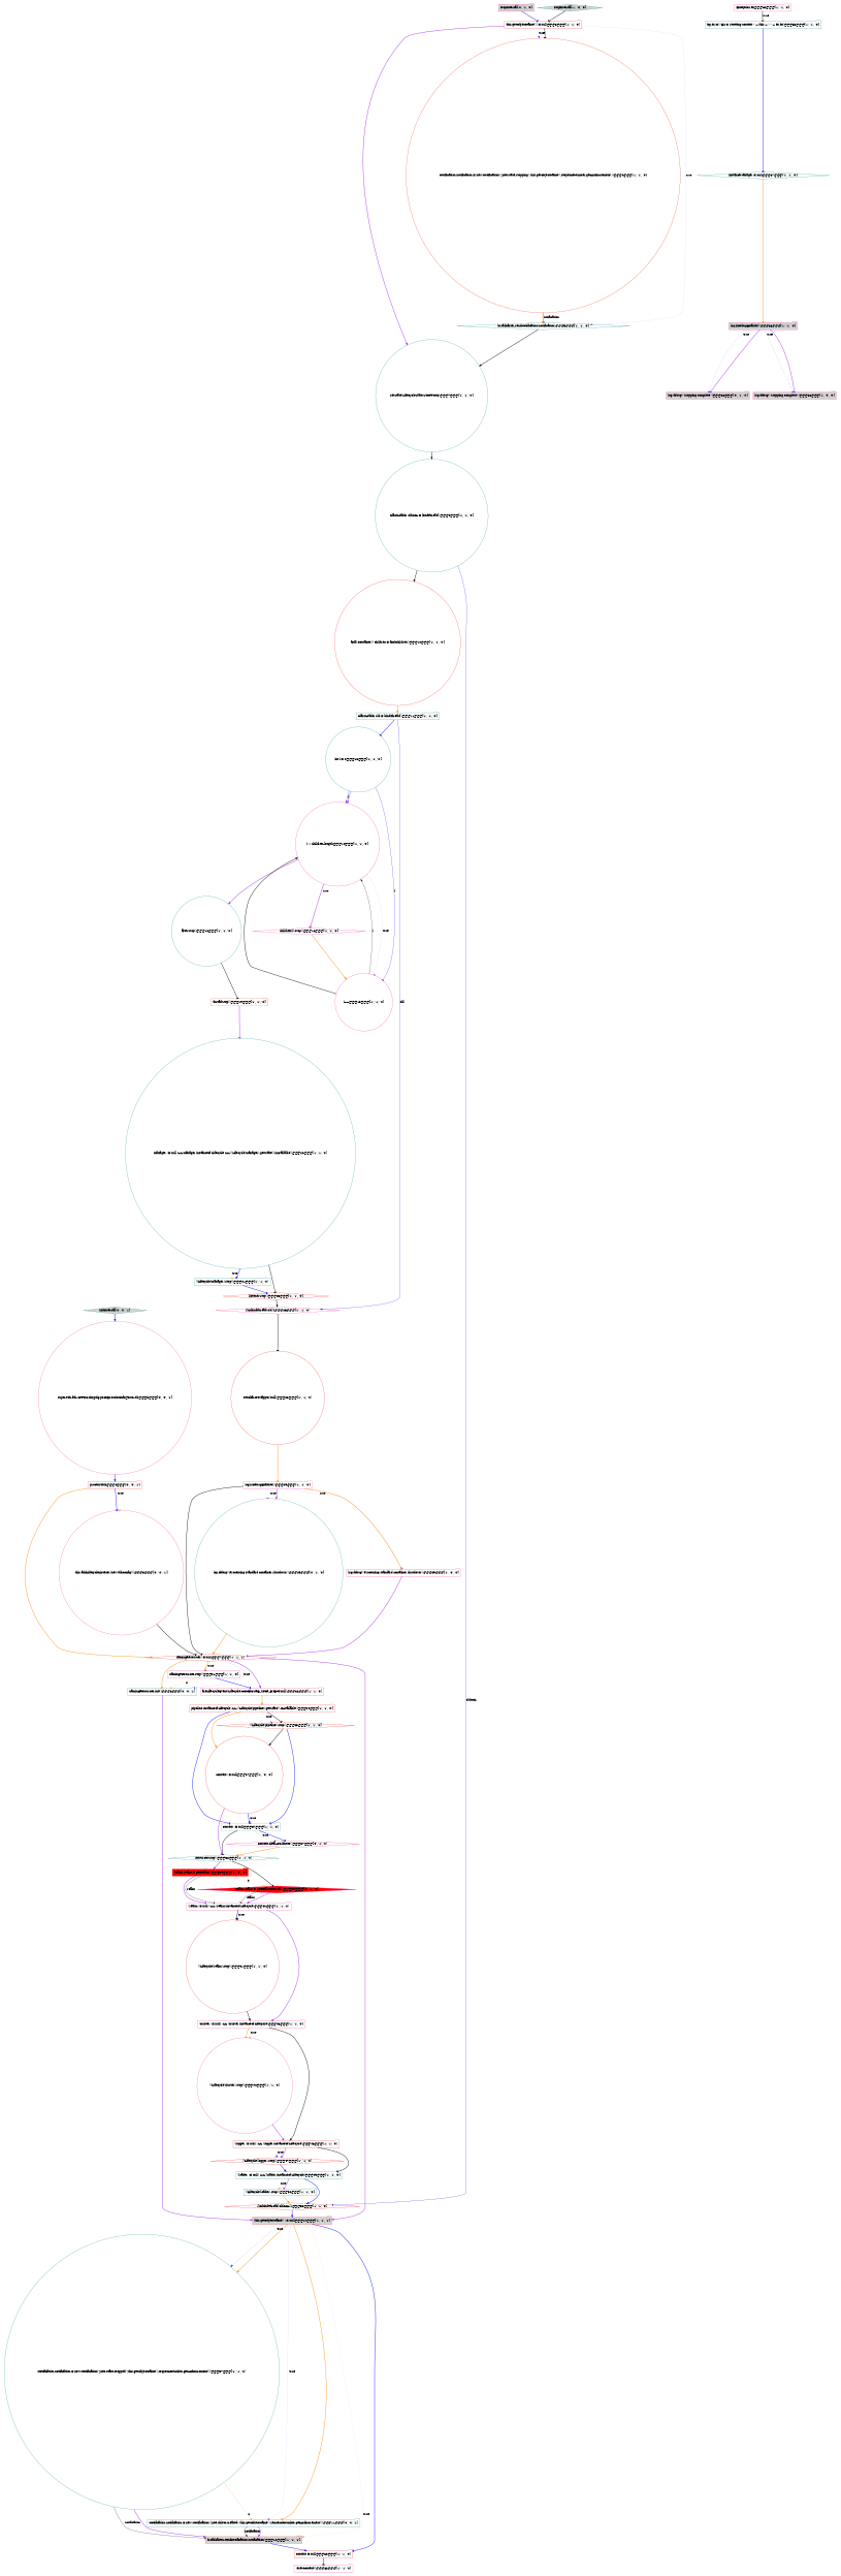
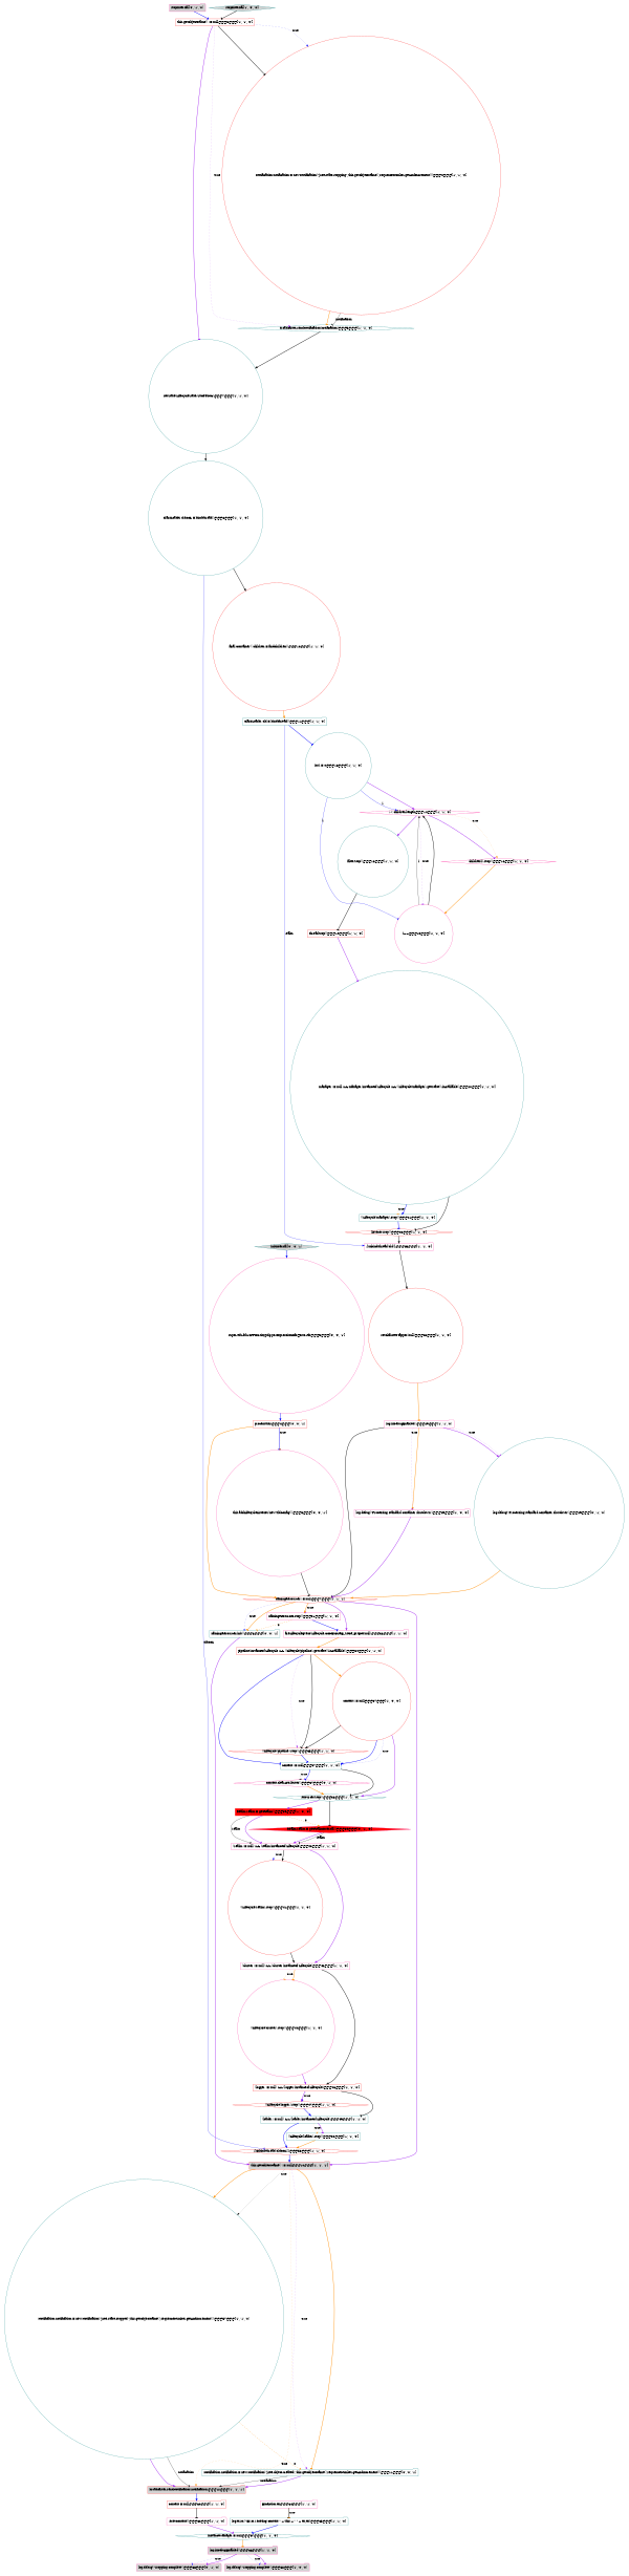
  digraph {
    node [color=deeppink fillcolor=white shape=folder style=filled]
    edge [arrowhead=tee color=purple style=bold]
    n1 [fillcolor=lightgray label="stopInternal['0', '1', '0']"]
    n2 [color=red label="this.getObjectName() != null@@@3@@@['1', '1', '0']"]
    n3 [color=teal label="broadcaster.sendNotification(notification)@@@5@@@['1', '1', '0']" shape=diamond]
    n4 [color=teal label="setState(LifecycleState.STOPPING)@@@7@@@['1', '1', '0']" shape=circle]
    n5 [color=red label="Notification notification = new Notification(\"j2ee.state.stopping\",this.getObjectName(),sequenceNumber.getAndIncrement())@@@4@@@['1', '1', '0']" shape=circle]
    n6 [color=red label="(logger != null) && (logger instanceof Lifecycle)@@@46@@@['1', '1', '0']"]
    n7 [color=teal label="(loader != null) && (loader instanceof Lifecycle)@@@49@@@['1', '1', '0']"]
    n8 [color=red label="((Lifecycle)logger).stop()@@@47@@@['1', '1', '0']" shape=diamond]
    n9 [color=teal label="((Lifecycle)loader).stop()@@@50@@@['1', '1', '0']"]
    n10 [color=red label="{unbindThread(oldCCL)}@@@53@@@['1', '1', '0']" shape=diamond]
    n11 [color=red fillcolor=lightgray label="this.getObjectName() != null@@@10@@@['1', '1', '1']"]
    n12 [color=teal label="instanceManager = null@@@67@@@['1', '1', '0']" shape=diamond]
    n13 [fillcolor=lightgray label="log.isDebugEnabled()@@@68@@@['1', '1', '0']"]
    n14 [fillcolor=lightgray label="log.debug(\"Stopping complete\")@@@68@@@['0', '1', '0']"]
    n15 [fillcolor=lightgray label="log.debug(\"Stopping complete\")@@@68@@@['1', '0', '0']"]
    n16 [color=teal label="ClassLoader oldCCL = bindThread()@@@8@@@['1', '1', '0']" shape=circle]
-   n17 [label="i < children.length@@@14@@@['1', '1', '0']" shape=circle]
+   n17 [label="i < children.length@@@14@@@['1', '1', '0']" shape=diamond]
    n18 [color=teal label="filterStop()@@@18@@@['1', '1', '0']" shape=circle]
    n19 [label="i++@@@15@@@['1', '1', '0']" shape=circle]
    n20 [label="children(i(.stop()@@@16@@@['1', '1', '0']" shape=diamond]
    n21 [color=red label="threadStop()@@@19@@@['1', '1', '0']"]
    n22 [color=red label="((Lifecycle)realm).stop()@@@41@@@['1', '1', '0']" shape=circle]
    n23 [label="(cluster != null) && (cluster instanceof Lifecycle)@@@43@@@['1', '1', '0']"]
    n24 [label="((Lifecycle)cluster).stop()@@@44@@@['1', '1', '0']" shape=circle]
    n25 [color=red label="final Container(( children = findChildren()@@@10@@@['1', '1', '0']" shape=circle]
    n26 [color=teal label="ClassLoader old = bindThread()@@@11@@@['1', '1', '0']"]
    n27 [color=red label="namingResources != null@@@7@@@['1', '1', '1']" shape=diamond]
    n28 [label="namingResources.stop()@@@31@@@['1', '1', '0']"]
    n29 [label="fireLifecycleEvent(Lifecycle.CONFIGURE_STOP_EVENT,null)@@@33@@@['1', '1', '0']"]
    n30 [color=teal label="namingResources.init()@@@8@@@['0', '0', '1']"]
    n31 [color=teal label="Notification notification = new Notification(\"j2ee.state.stopped\",this.getObjectName(),sequenceNumber.getAndIncrement())@@@57@@@['1', '1', '0']" shape=circle]
    n32 [color=red fillcolor=lightgray label="broadcaster.sendNotification(notification)@@@12@@@['1', '1', '1']"]
    n33 [color=teal label="Notification notification = new Notification(\"j2ee.object.created\",this.getObjectName(),sequenceNumber.getAndIncrement())@@@11@@@['0', '0', '1']"]
    n34 [color=red label="context = null@@@60@@@['1', '1', '0']"]
    n35 [color=red label="pipeline instanceof Lifecycle && ((Lifecycle)pipeline).getState().isAvailable()@@@34@@@['1', '1', '0']"]
    n36 [color=teal label="((Lifecycle)manager).stop()@@@21@@@['1', '1', '0']"]
    n37 [color=red label="listenerStop()@@@23@@@['1', '1', '0']" shape=diamond]
-   n38 [label="{unbindThread(old)}@@@25@@@['1', '1', '0']" shape=diamond]
+   n38 [label="{unbindThread(old)}@@@25@@@['1', '1', '0']"]
    n39 [color=teal label="manager != null && manager instanceof Lifecycle && ((Lifecycle)manager).getState().isAvailable()@@@20@@@['1', '1', '0']" shape=circle]
    n40 [color=red label="setCharsetMapper(null)@@@28@@@['1', '1', '0']" shape=circle]
    n41 [label="log.isDebugEnabled()@@@29@@@['1', '1', '0']"]
    n42 [color=teal label="log.debug(\"Processing standard container shutdown\")@@@29@@@['0', '1', '0']" shape=circle]
    n43 [label="log.debug(\"Processing standard container shutdown\")@@@29@@@['1', '0', '0']"]
    n44 [color=teal label="log.error(\"Error reseting context \" + this + \" \" + ex,ex)@@@65@@@['1', '1', '0']"]
    n45 [label="resetContext()@@@62@@@['1', '1', '0']"]
    n46 [color=red label="processTlds@@@4@@@['0', '0', '1']"]
    n47 [label="this.addLifecycleListener(new TldConfig())@@@5@@@['0', '0', '1']" shape=circle]
    n48 [label="Exception ex@@@64@@@['1', '1', '0']"]
    n49 [color=teal fillcolor=lightgray label="stopInternal['1', '0', '0']" shape=diamond]
    n50 [label="context.clearAttributes()@@@37@@@['0', '1', '0']" shape=diamond]
    n51 [color=teal label="resourcesStop()@@@38@@@['1', '1', '0']" shape=diamond]
    n52 [color=red fillcolor=red label="Realm realm = getRealm()@@@39@@@['1', '0', '0']"]
    n53 [fillcolor=red label="Realm realm = getRealmInternal()@@@39@@@['0', '1', '0']" shape=diamond]
    n54 [color=teal label="int i = 0@@@13@@@['1', '1', '0']" shape=circle]
    n55 [color=teal fillcolor=lightgray label="initInternal['0', '0', '1']" shape=diamond]
    n56 [label="super.edu.fdu.CPPDG.tinypdg.pe.ExpressionInfo@54019b@@@3@@@['0', '0', '1']" shape=circle]
    n57 [color=red label="((Lifecycle)pipeline).stop()@@@35@@@['1', '1', '0']" shape=diamond]
    n58 [color=teal label="context != null@@@37@@@['1', '1', '0']"]
    n59 [color=red label="context != null@@@37@@@['1', '0', '0']" shape=circle]
    n60 [label="(realm != null) && (realm instanceof Lifecycle)@@@40@@@['1', '1', '0']"]
    n1 -> n2 [color=blue]
    n2 -> n3 [arrowhead=normal label=true style=dotted]
-   n2 -> n4 [arrowhead=normal]
+   n2 -> n4
    n2 -> n5 [arrowhead=normal color=blue label=true style=dotted]
    n2 -> n5 [color=black]
    n3 -> n4 [arrowhead=normal color=black]
    n4 -> n16 [arrowhead=normal color=black]
    n5 -> n3 [color=black label=notification style=solid]
    n5 -> n3 [color=darkorange]
    n6 -> n7 [color=black]
    n6 -> n8 [arrowhead=normal color=blue label=true style=dotted]
    n6 -> n8 [arrowhead=normal]
    n7 -> n9 [color=darkorange label=true style=dotted]
    n7 -> n9
    n7 -> n10 [arrowhead=normal color=blue]
    n8 -> n7 [arrowhead=normal color=blue]
    n9 -> n10 [arrowhead=normal color=darkorange]
    n10 -> n11 [arrowhead=normal color=blue]
    n11 -> n31 [arrowhead=normal color=darkorange]
    n11 -> n31 [arrowhead=normal color=black label=true style=dotted]
    n11 -> n32 [arrowhead=normal color=darkorange label=true style=dotted]
    n11 -> n33 [arrowhead=normal label=true style=dotted]
    n11 -> n33 [color=darkorange]
-   n11 -> n34 [color=blue]
    n12 -> n13 [color=darkorange]
    n13 -> n14 [color=blue label=true style=dotted]
    n13 -> n14
    n13 -> n15 [color=blue label=true style=dotted]
    n13 -> n15
    n16 -> n10 [color=blue label=oldCCL style=solid]
    n16 -> n25 [arrowhead=normal color=black]
    n17 -> n18 [arrowhead=normal]
    n17 -> n19 [label=true style=dotted]
    n17 -> n20 [arrowhead=normal color=darkorange label=true style=dotted]
    n17 -> n20
    n18 -> n21 [color=black]
    n19 -> n17 [arrowhead=normal color=black]
    n19 -> n17 [arrowhead=normal color=black label=i style=solid]
    n20 -> n19 [arrowhead=normal color=darkorange]
    n21 -> n39
    n22 -> n23 [arrowhead=normal color=black]
    n23 -> n6 [arrowhead=normal color=black]
    n23 -> n24 [color=darkorange]
    n23 -> n24 [color=darkorange label=true style=dotted]
    n24 -> n6 [arrowhead=normal]
    n25 -> n26 [arrowhead=normal color=darkorange]
-   n26 -> n38 [arrowhead=normal color=blue label=old style=solid]
+   n26 -> n38 [arrowhead=normal color=blue label=realm style=solid]
    n26 -> n54 [color=blue]
    n27 -> n11 [arrowhead=normal]
    n27 -> n28 [label=true style=dotted]
    n27 -> n28 [arrowhead=normal color=darkorange]
    n27 -> n29 [arrowhead=normal]
    n27 -> n30 [color=darkorange]
    n27 -> n30 [color=blue label=true style=dotted]
    n28 -> n29 [color=blue]
    n28 -> n30 [color=darkorange label=0 style=dashed]
    n29 -> n35 [arrowhead=normal color=darkorange]
    n30 -> n11 [arrowhead=normal]
    n31 -> n32 [arrowhead=normal]
    n31 -> n32 [color=black label=notification style=solid]
    n31 -> n33 [color=darkorange label=0 style=dashed]
    n32 -> n34 [arrowhead=normal color=blue]
    n33 -> n32 [arrowhead=normal color=black label=notification style=solid]
    n33 -> n32 [arrowhead=normal]
    n34 -> n45 [color=black]
    n35 -> n57 [color=black]
    n35 -> n57 [arrowhead=normal label=true style=dotted]
    n35 -> n58 [color=blue]
    n35 -> n59 [arrowhead=normal color=darkorange]
    n36 -> n37 [color=blue]
    n37 -> n38 [arrowhead=normal color=black]
-   n38 -> n40 [color=black]
+   n38 -> n40 [arrowhead=normal color=black]
    n39 -> n36 [color=darkorange label=true style=dotted]
    n39 -> n36 [arrowhead=normal color=blue]
    n39 -> n37 [color=black]
    n40 -> n41 [color=darkorange]
    n41 -> n27 [color=black]
    n41 -> n42 [arrowhead=normal]
    n41 -> n42 [label=true style=dotted]
    n41 -> n43 [arrowhead=normal color=darkorange]
    n41 -> n43 [label=true style=dotted]
    n42 -> n27 [arrowhead=normal color=darkorange]
    n43 -> n27
    n44 -> n12 [color=blue]
+   n45 -> n12
    n46 -> n27 [arrowhead=normal color=darkorange]
    n46 -> n47 [color=blue]
    n46 -> n47 [color=darkorange label=true style=dotted]
    n47 -> n27 [color=black]
    n48 -> n44 [color=black]
    n48 -> n44 [color=darkorange label=true style=dotted]
    n49 -> n2 [color=black]
    n50 -> n51 [arrowhead=normal color=darkorange]
    n51 -> n52 [arrowhead=normal]
    n51 -> n53 [color=black]
    n52 -> n53 [arrowhead=normal color=darkorange label=0 style=dashed]
    n52 -> n60 [color=black label=realm style=solid]
    n52 -> n60
    n53 -> n60 [arrowhead=normal]
    n53 -> n60 [color=black label=realm style=solid]
    n54 -> n17 [arrowhead=normal color=blue label=i style=solid]
    n54 -> n17 [arrowhead=normal]
    n54 -> n19 [color=blue label=i style=solid]
    n55 -> n56 [arrowhead=normal color=blue]
    n56 -> n46 [arrowhead=normal color=blue]
    n57 -> n58 [color=blue]
-   n57 -> n59 [arrowhead=normal color=black]
+   n59 -> n57 [arrowhead=normal color=black]
    n58 -> n50 [color=blue]
    n58 -> n50 [color=black label=true style=dotted]
    n58 -> n51 [color=black]
    n59 -> n51 [arrowhead=normal]
    n59 -> n58 [color=blue label=true style=dotted]
    n59 -> n58 [arrowhead=normal color=blue]
    n60 -> n22 [arrowhead=normal color=blue label=true style=dotted]
    n60 -> n22 [arrowhead=normal color=black]
    n60 -> n23 [arrowhead=normal]
  }
